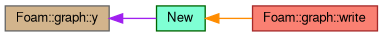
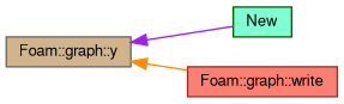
  digraph {
    rankdir=LR
    node [fontname=FreeSans fontsize=10 shape=record style=filled]
    edge [dir=back fontname=FreeSans fontsize=10 labelfontname=FreeSans labelfontsize=10 style=solid]
    n1 [color=darkgreen fillcolor=aquamarine fontcolor=black height=0.2 label=New width=0.4]
    n2 [color=brown fillcolor=salmon height=0.2 label="Foam::graph::write" width=0.4]
    n3 [color=gray40 fillcolor=tan height=0.2 label="Foam::graph::y" width=0.4]
-   n1 -> n2 [color=darkorange]
+   n3 -> n2 [color=darkorange]
    n3 -> n1 [color=purple]
  }
